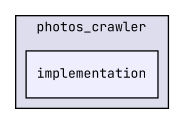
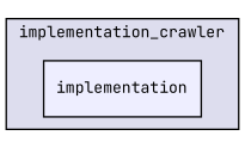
  digraph {
    compound=true
    rankdir=LR
    fontname="JetBrains Mono"
    n1 [fillcolor="#eeeeff" fontname="JetBrains Mono" fontsize=10 label=implementation pencolor=black shape=box style=filled]
    subgraph cluster_1 {
      bgcolor="#ddddee"
      fontsize=10
-     label=photos_crawler
+     label=implementation_crawler
      pencolor=black
      n1
    }
  }
